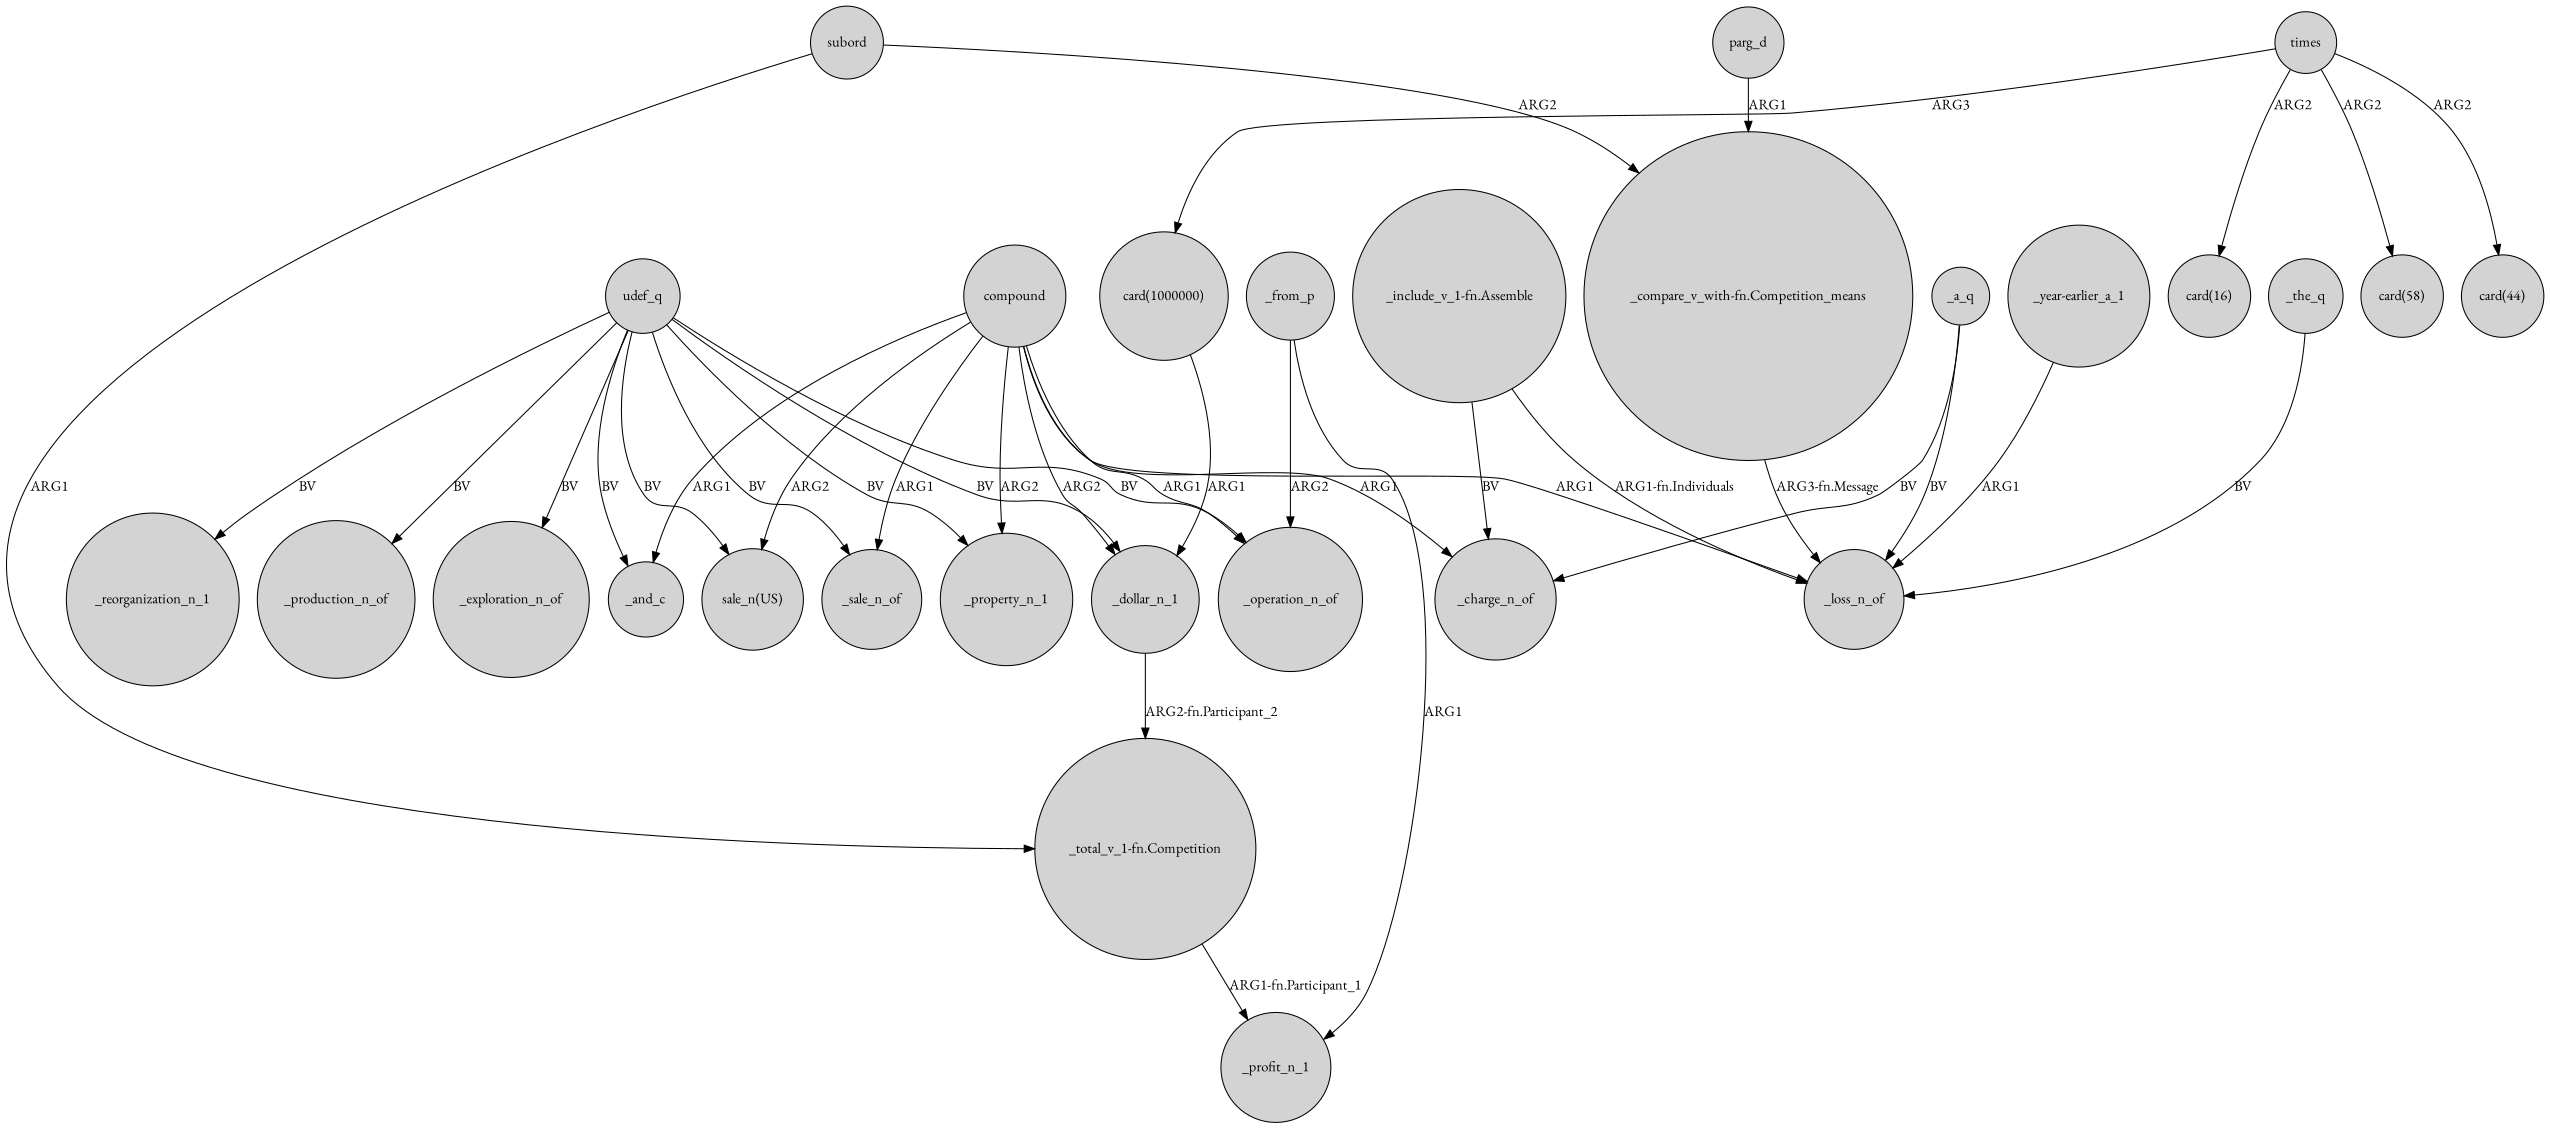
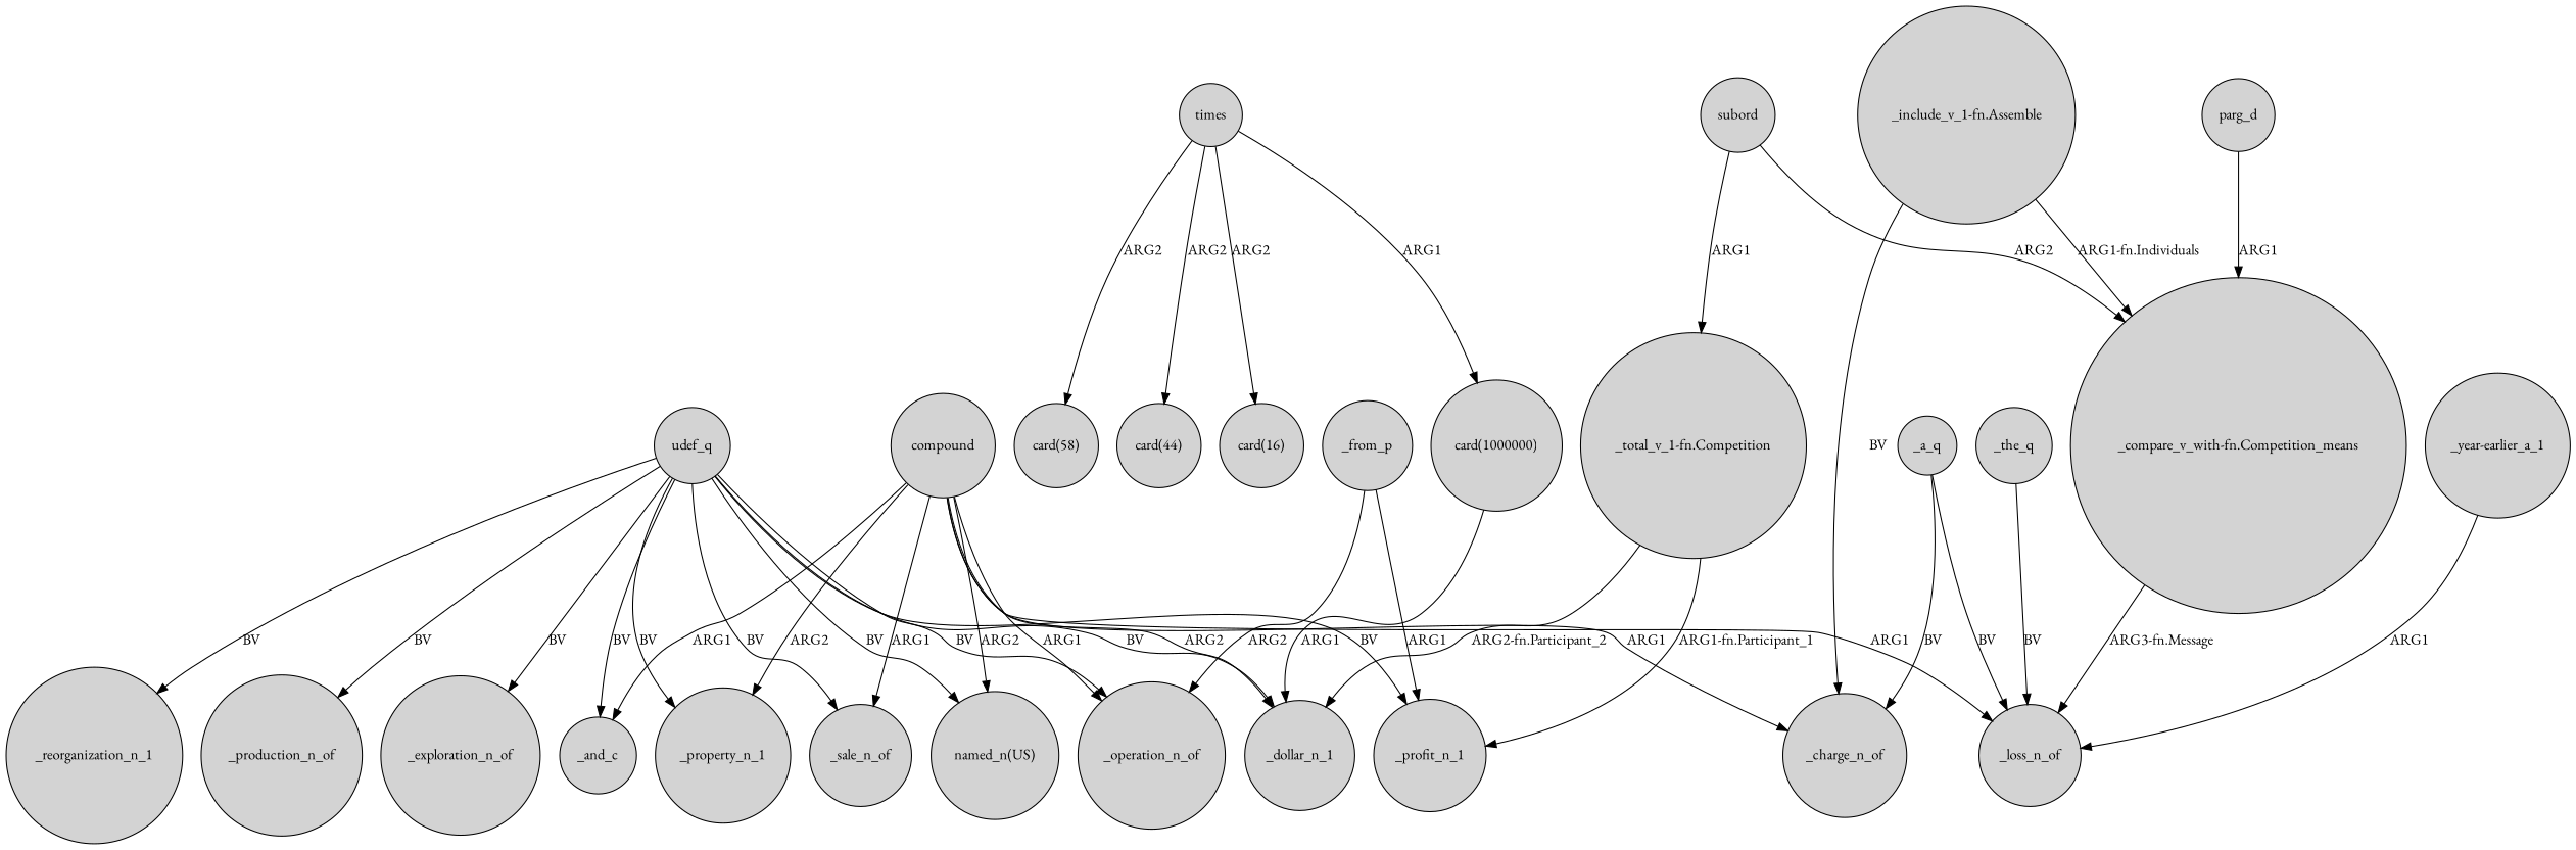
  digraph {
    fontname="EB Garamond"
    node [fontname="EB Garamond" shape=circle style=filled]
    edge [fontname="EB Garamond"]
    compound
    _property_n_1
    _loss_n_of
    _and_c
    _sale_n_of
    _charge_n_of
    _dollar_n_1
    _operation_n_of
-   "named_n(US)" [label="sale_n(US)"]
+   "named_n(US)"
    _a_q
    subord
    "_total_v_1-fn.Competition"
    n13 [label="_compare_v_with-fn.Competition_means"]
    _profit_n_1
    _the_q
    times
    "card(1000000)"
    "card(58)"
    "card(44)"
    "card(16)"
    udef_q
    _reorganization_n_1
    _production_n_of
    _exploration_n_of
    "_include_v_1-fn.Assemble"
    parg_d
    "_year-earlier_a_1"
    _from_p
    compound -> _property_n_1 [label=ARG2]
    compound -> _loss_n_of [label=ARG1]
    compound -> _and_c [label=ARG1]
    compound -> _sale_n_of [label=ARG1]
    compound -> _charge_n_of [label=ARG1]
    compound -> _dollar_n_1 [label=ARG2]
    compound -> _operation_n_of [label=ARG1]
    compound -> "named_n(US)" [label=ARG2]
    _a_q -> _loss_n_of [label=BV]
    _a_q -> _charge_n_of [label=BV]
    subord -> "_total_v_1-fn.Competition" [label=ARG1]
    subord -> n13 [label=ARG2]
-   _dollar_n_1 -> "_total_v_1-fn.Competition" [label="ARG2-fn.Participant_2"]
+   "_total_v_1-fn.Competition" -> _dollar_n_1 [label="ARG2-fn.Participant_2"]
    "_total_v_1-fn.Competition" -> _profit_n_1 [label="ARG1-fn.Participant_1"]
    n13 -> _loss_n_of [label="ARG3-fn.Message"]
    _the_q -> _loss_n_of [label=BV]
-   times -> "card(1000000)" [label=ARG3]
+   times -> "card(1000000)" [label=ARG1]
    times -> "card(58)" [label=ARG2]
    times -> "card(44)" [label=ARG2]
    times -> "card(16)" [label=ARG2]
    "card(1000000)" -> _dollar_n_1 [label=ARG1]
    udef_q -> _property_n_1 [label=BV]
    udef_q -> _and_c [label=BV]
    udef_q -> _sale_n_of [label=BV]
    udef_q -> _dollar_n_1 [label=BV]
    udef_q -> _operation_n_of [label=BV]
    udef_q -> "named_n(US)" [label=BV]
+   udef_q -> _profit_n_1 [label=BV]
    udef_q -> _reorganization_n_1 [label=BV]
    udef_q -> _production_n_of [label=BV]
    udef_q -> _exploration_n_of [label=BV]
-   "_include_v_1-fn.Assemble" -> _loss_n_of [label="ARG1-fn.Individuals"]
+   "_include_v_1-fn.Assemble" -> n13 [label="ARG1-fn.Individuals"]
    "_include_v_1-fn.Assemble" -> _charge_n_of [label=BV]
    parg_d -> n13 [label=ARG1]
    "_year-earlier_a_1" -> _loss_n_of [label=ARG1]
    _from_p -> _operation_n_of [label=ARG2]
    _from_p -> _profit_n_1 [label=ARG1]
  }
